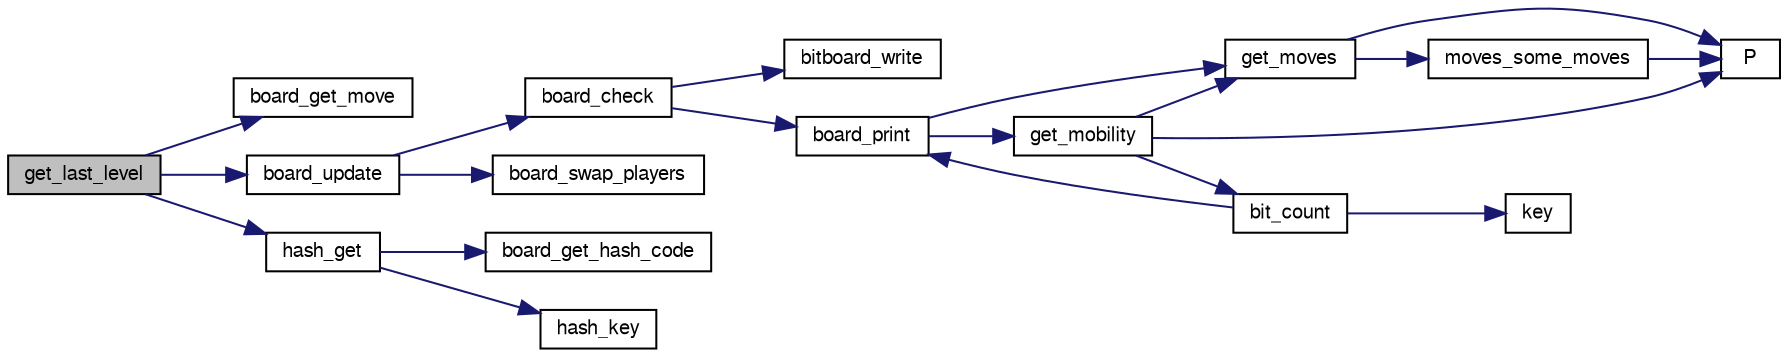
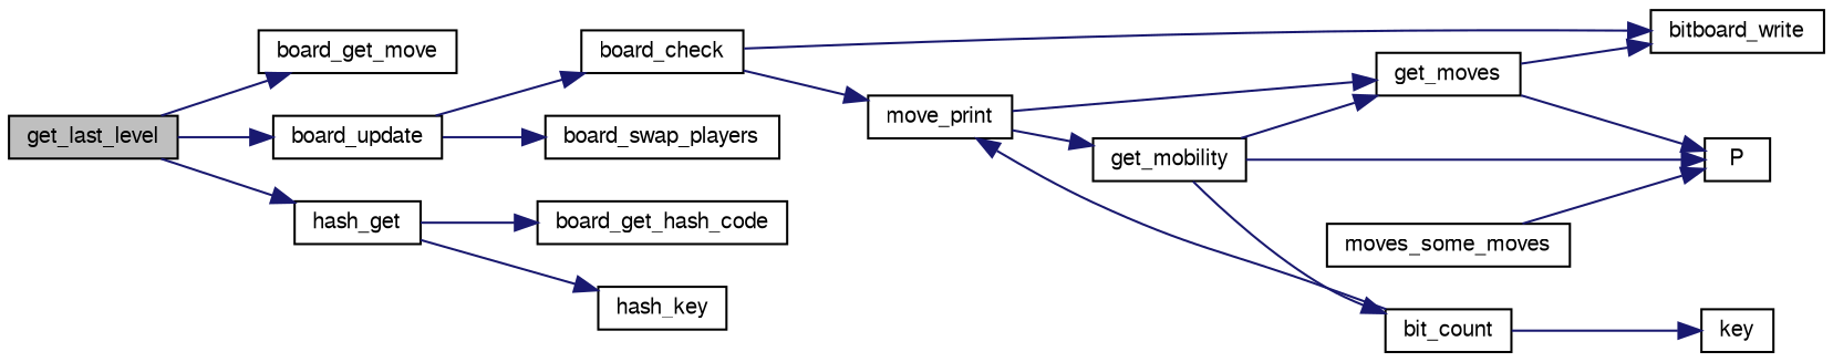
  digraph {
    rankdir=LR
    node [color=black fontname=FreeSans fontsize=10 shape=record]
    edge [color=midnightblue fontname=FreeSans fontsize=10 labelfontname=FreeSans labelfontsize=10 style=solid]
    n1 [fillcolor=grey75 fontcolor=black height=0.2 label=get_last_level style=filled width=0.4]
    n2 [height=0.2 label=board_get_move width=0.4]
    n3 [height=0.2 label=board_update width=0.4]
    n4 [height=0.2 label=hash_get width=0.4]
    n5 [height=0.2 label=board_get_hash_code width=0.4]
    n6 [height=0.2 label=board_check width=0.4]
    n7 [height=0.2 label=board_swap_players width=0.4]
    n8 [height=0.2 label=hash_key width=0.4]
    n9 [height=0.2 label=bitboard_write width=0.4]
-   n10 [height=0.2 label=board_print width=0.4]
+   n10 [height=0.2 label=move_print width=0.4]
    n11 [height=0.2 label=get_mobility width=0.4]
    n12 [height=0.2 label=get_moves width=0.4]
    n13 [height=0.2 label=bit_count width=0.4]
    n14 [height=0.2 label=key width=0.4]
    n15 [height=0.2 label=P width=0.4]
    n16 [height=0.2 label=moves_some_moves width=0.4]
    n1 -> n2
    n1 -> n3
    n1 -> n4
    n3 -> n6
    n3 -> n7
    n4 -> n5
    n4 -> n8
    n6 -> n9
    n6 -> n10
    n10 -> n11
    n10 -> n12
    n11 -> n12
    n11 -> n13
    n11 -> n15
    n12 -> n15
-   n12 -> n16
+   n12 -> n9
    n13 -> n10
    n13 -> n14
    n16 -> n15
  }
